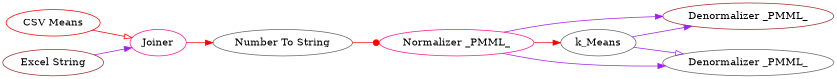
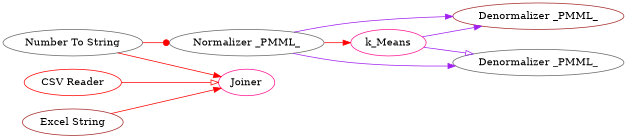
  digraph {
    rankdir=LR
    node [color=gray40]
    edge [arrowhead=normal color=red]
-   n1 [label=k_Means]
+   n1 [color=deeppink label=k_Means]
    n2 [color=brown label="Denormalizer _PMML_"]
    n3 [label="Denormalizer _PMML_"]
-   n4 [color=deeppink label="Normalizer _PMML_"]
+   n4 [label="Normalizer _PMML_"]
    n5 [label="Number To String"]
-   n6 [color=red label="CSV Means"]
+   n6 [color=red label="CSV Reader"]
    n7 [color=deeppink label=Joiner]
    n8 [color=brown label="Excel String"]
    n1 -> n2 [color=purple]
    n1 -> n3 [arrowhead=onormal color=purple]
    n4 -> n1
    n4 -> n2 [color=purple]
    n4 -> n3 [color=purple]
    n5 -> n4 [arrowhead=dot]
    n6 -> n7 [arrowhead=onormal]
-   n7 -> n5
-   n8 -> n7 [color=purple]
+   n5 -> n7
+   n8 -> n7
  }
